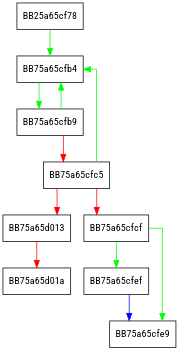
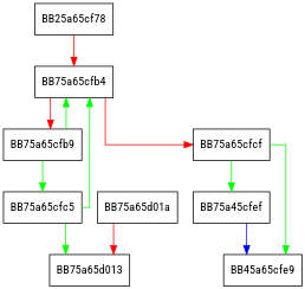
  digraph {
    fontname="Roboto Condensed"
    splines=ortho
    node [fontname="Roboto Condensed" shape=box]
    edge [color=red fontname="Roboto Condensed"]
    n1 [label=BB25a65cf78]
    BB75a65cfb4
    BB75a65cfb9
    BB75a65cfc5
    BB75a65d013
    BB75a65cfcf
    BB75a65d01a
-   BB75a65cfef
-   BB75a65cfe9
-   n1 -> BB75a65cfb4 [color=green]
-   BB75a65cfb4 -> BB75a65cfb9 [color=green]
+   BB75a65cfef [label=BB75a45cfef]
+   BB75a65cfe9 [label=BB45a65cfe9]
+   n1 -> BB75a65cfb4
+   BB75a65cfb4 -> BB75a65cfb9
    BB75a65cfb9 -> BB75a65cfb4 [color=green]
-   BB75a65cfb9 -> BB75a65cfc5
+   BB75a65cfb9 -> BB75a65cfc5 [color=green]
    BB75a65cfc5 -> BB75a65cfb4 [color=green]
-   BB75a65cfc5 -> BB75a65d013
-   BB75a65cfc5 -> BB75a65cfcf
-   BB75a65d013 -> BB75a65d01a
+   BB75a65cfc5 -> BB75a65d013 [color=green]
+   BB75a65cfb4 -> BB75a65cfcf
+   BB75a65d01a -> BB75a65d013
    BB75a65cfcf -> BB75a65cfef [color=green]
    BB75a65cfcf -> BB75a65cfe9 [color=green]
    BB75a65cfef -> BB75a65cfe9 [color=blue]
  }
